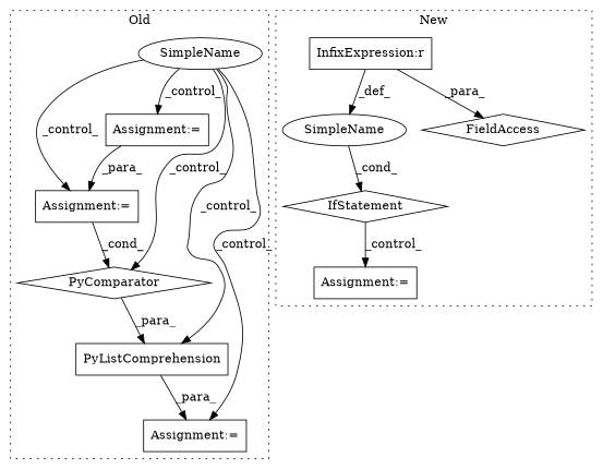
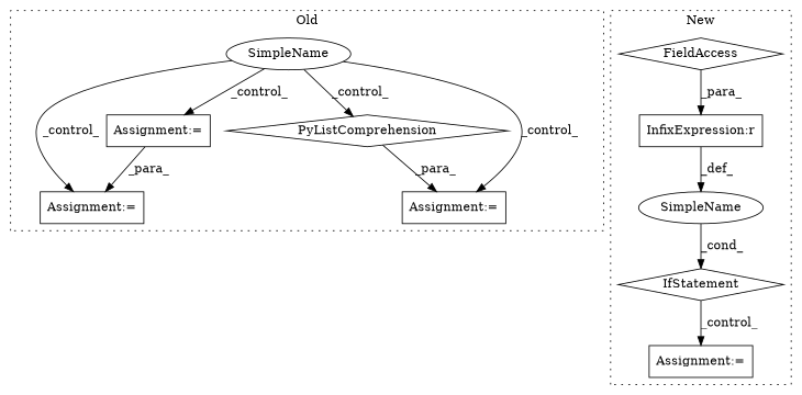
  digraph {
    node [a=7 shape=box]
-   n1 [a=113 l=44 label=PyComparator s=891 shape=diamond]
    n2 [l=44 label="Assignment:=" s=891]
-   n3 [a=109 l=161 label=PyListComprehension s=782]
+   n3 [a=109 l=161 label=PyListComprehension s=782 shape=diamond]
    n4 [l=18 label="Assignment:=" s=764]
    n5 [a=42 label=SimpleName shape=ellipse]
    n6 [l=1 label="Assignment:=" s=648]
    n7 [a=25 l="4,2" label=IfStatement s="1184,1206" shape=diamond]
    n8 [l=1 label="Assignment:=" s=1228]
    n9 [a=42 label=SimpleName shape=ellipse]
    n10 [a=27 l=4 label="InfixExpression:r" s=1198]
    n11 [a=22 l=10 label=FieldAccess s=1188 shape=diamond]
    subgraph cluster_1 {
      label=Old
      style=dotted
-     n1
      n2
      n3
      n4
      n5
      n6
    }
    subgraph cluster_2 {
      label=New
      style=dotted
      n7
      n8
      n9
      n10
      n11
    }
-   n1 -> n3 [label=_para_]
-   n2 -> n1 [label=_cond_]
    n3 -> n4 [label=_para_]
-   n5 -> n1 [label=_control_]
    n5 -> n2 [label=_control_]
    n5 -> n3 [label=_control_]
    n5 -> n4 [label=_control_]
    n5 -> n6 [label=_control_]
    n6 -> n2 [label=_para_]
    n7 -> n8 [label=_control_]
    n9 -> n7 [label=_cond_]
    n10 -> n9 [label=_def_]
-   n10 -> n11 [label=_para_]
+   n11 -> n10 [label=_para_]
  }
